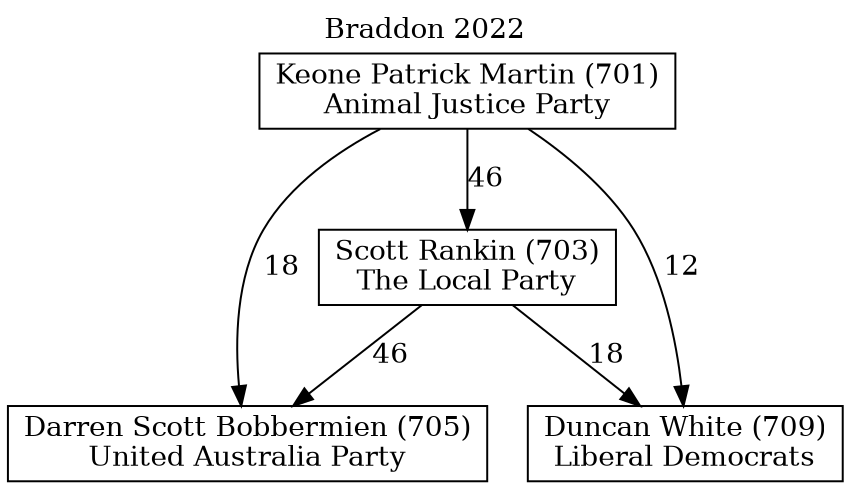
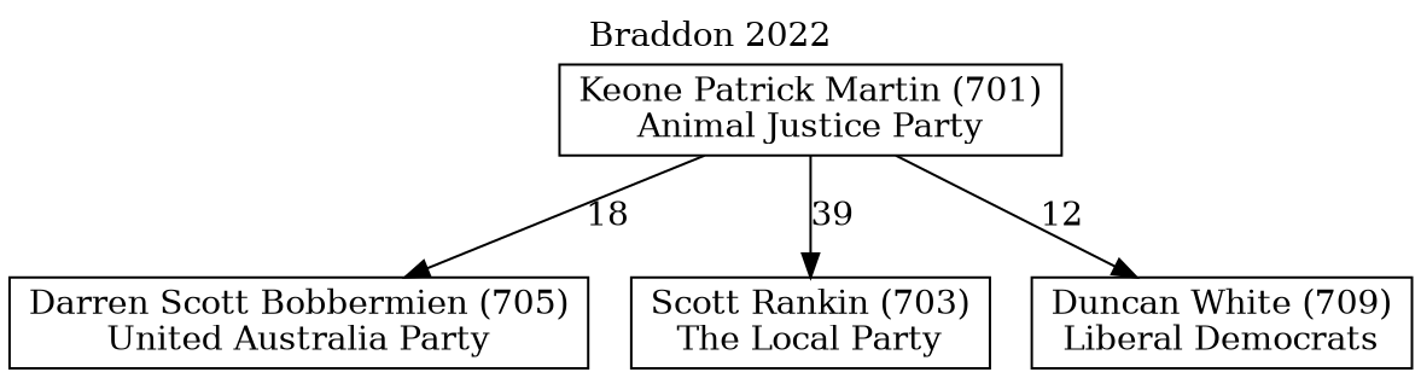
  digraph {
    label="Braddon 2022"
    labelloc=t
    mclimit=10
    node [shape=box]
    n1 [label="Darren Scott Bobbermien (705)\nUnited Australia Party"]
    n2 [label="Scott Rankin (703)\nThe Local Party"]
    n3 [label="Duncan White (709)\nLiberal Democrats"]
    n4 [label="Keone Patrick Martin (701)\nAnimal Justice Party"]
-   n2 -> n1 [label=46]
-   n2 -> n3 [label=18]
    n4 -> n1 [label=18]
-   n4 -> n2 [label=46]
+   n4 -> n2 [label=39]
    n4 -> n3 [label=12]
  }
